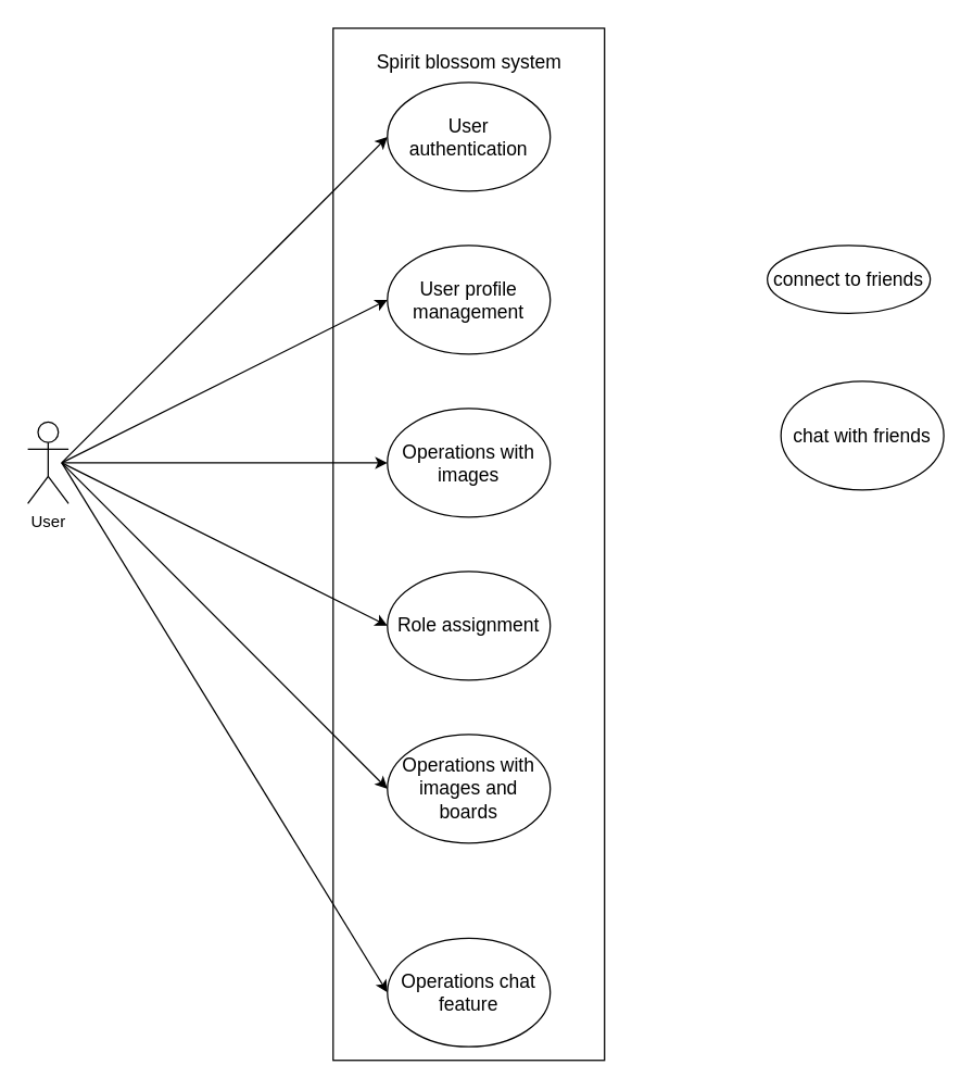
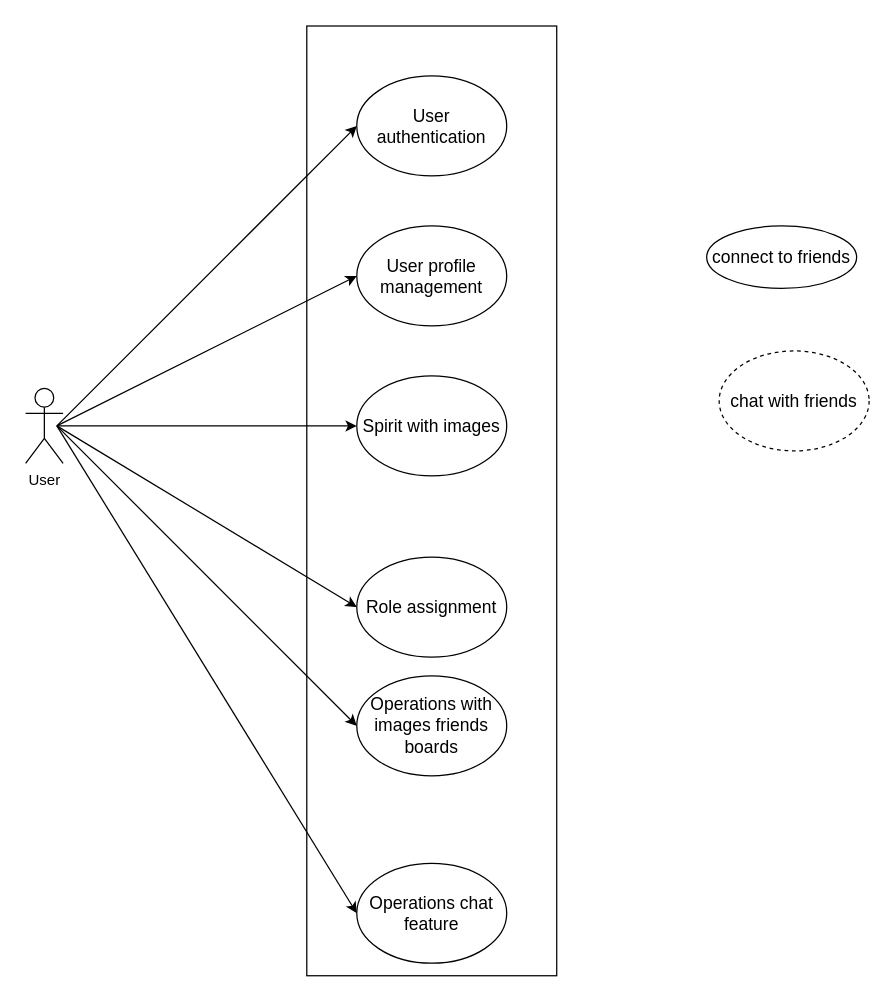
  <mxCell id="0" />
  <mxCell id="1" parent="0" />
  <mxCell id="2" value="&lt;span style=&quot;font-size: 14px;&quot;&gt;User profile management&lt;/span&gt;" style="ellipse;whiteSpace=wrap;html=1;fillColor=default;" parent="1" vertex="1"><mxGeometry x="285" width="120" height="80" as="geometry" y="180" /></mxCell>
  <mxCell id="3" value="&lt;span style=&quot;font-size: 14px;&quot;&gt;User authentication&lt;/span&gt;" style="ellipse;whiteSpace=wrap;html=1;fillColor=default;" parent="1" vertex="1"><mxGeometry x="285" y="60" width="120" height="80" as="geometry" /></mxCell>
  <mxCell id="4" value="&lt;span style=&quot;font-size: 14px;&quot;&gt;connect to friends&lt;/span&gt;" style="ellipse;whiteSpace=wrap;html=1;fillColor=none;" parent="1" vertex="1"><mxGeometry x="565" y="180" width="120" height="50" as="geometry" /></mxCell>
- <mxCell id="5" value="&lt;span style=&quot;font-size: 14px;&quot;&gt;chat with friends&lt;/span&gt;" style="ellipse;whiteSpace=wrap;html=1;fillColor=none;" parent="1" vertex="1"><mxGeometry x="575" y="280" width="120" height="80" as="geometry" /></mxCell>
- <mxCell id="6" value="&lt;font style=&quot;font-size: 14px;&quot;&gt;Operations with images&lt;/font&gt;" style="ellipse;whiteSpace=wrap;html=1;fillColor=default;" parent="1" vertex="1"><mxGeometry x="285" y="300" width="120" height="80" as="geometry" /></mxCell>
- <mxCell id="7" value="&lt;span style=&quot;font-size: 14px;&quot;&gt;Role assignment&lt;/span&gt;" style="ellipse;whiteSpace=wrap;html=1;fillColor=default;" parent="1" vertex="1"><mxGeometry x="285" y="420" width="120" height="80" as="geometry" /></mxCell>
- <mxCell id="8" value="&lt;font style=&quot;font-size: 14px;&quot;&gt;Operations with images and boards&lt;/font&gt;" style="ellipse;whiteSpace=wrap;html=1;fillColor=default;" parent="1" vertex="1"><mxGeometry x="285" y="540" width="120" height="80" as="geometry" /></mxCell>
+ <mxCell id="5" value="&lt;span style=&quot;font-size: 14px;&quot;&gt;chat with friends&lt;/span&gt;" style="ellipse;whiteSpace=wrap;html=1;fillColor=none;dashed=1;" parent="1" vertex="1"><mxGeometry x="575" y="280" width="120" height="80" as="geometry" /></mxCell>
+ <mxCell id="6" value="&lt;font style=&quot;font-size: 14px;&quot;&gt;Spirit with images&lt;/font&gt;" style="ellipse;whiteSpace=wrap;html=1;fillColor=default;" parent="1" vertex="1"><mxGeometry x="285" y="300" width="120" height="80" as="geometry" /></mxCell>
+ <mxCell id="7" value="&lt;span style=&quot;font-size: 14px;&quot;&gt;Role assignment&lt;/span&gt;" style="ellipse;whiteSpace=wrap;html=1;fillColor=default;" parent="1" vertex="1"><mxGeometry x="285" y="445" width="120" height="80" as="geometry" /></mxCell>
+ <mxCell id="8" value="&lt;font style=&quot;font-size: 14px;&quot;&gt;Operations with images friends boards&lt;/font&gt;" style="ellipse;whiteSpace=wrap;html=1;fillColor=default;" parent="1" vertex="1"><mxGeometry x="285" y="540" width="120" height="80" as="geometry" /></mxCell>
  <mxCell id="9" value="&lt;font style=&quot;font-size: 14px;&quot;&gt;Operations chat feature&lt;/font&gt;" style="ellipse;whiteSpace=wrap;html=1;fillColor=default;" parent="1" vertex="1"><mxGeometry x="285" y="690" width="120" height="80" as="geometry" /></mxCell>
  <mxCell id="10" value="User" style="shape=umlActor;verticalLabelPosition=bottom;verticalAlign=top;html=1;outlineConnect=0;" parent="1" vertex="1"><mxGeometry x="20" y="310" width="30" height="60" as="geometry" /></mxCell>
  <mxCell id="11" value="" style="rounded=0;whiteSpace=wrap;html=1;fillColor=none;" parent="1" vertex="1"><mxGeometry x="245" y="20" width="200" height="760" as="geometry" /></mxCell>
- <mxCell id="12" value="&lt;font style=&quot;font-size: 14px;&quot;&gt;Spirit blossom system&lt;/font&gt;" style="text;html=1;align=center;verticalAlign=middle;resizable=0;points=[];autosize=1;strokeColor=none;fillColor=none;" parent="1" vertex="1"><mxGeometry x="265" y="30" width="160" height="30" as="geometry" /></mxCell>
  <mxCell id="13" value="" style="endArrow=classic;html=1;rounded=0;entryX=0;entryY=0.5;entryDx=0;entryDy=0;" parent="1" target="3" edge="1"><mxGeometry width="50" height="50" relative="1" as="geometry"><mxPoint x="45" y="340" as="sourcePoint" /><mxPoint x="185" y="160" as="targetPoint" /></mxGeometry></mxCell>
  <mxCell id="14" value="" style="endArrow=classic;html=1;rounded=0;entryX=0;entryY=0.5;entryDx=0;entryDy=0;" parent="1" target="2" edge="1"><mxGeometry width="50" height="50" relative="1" as="geometry"><mxPoint x="45" y="340" as="sourcePoint" /><mxPoint x="295" y="150" as="targetPoint" /></mxGeometry></mxCell>
  <mxCell id="15" value="" style="endArrow=classic;html=1;rounded=0;entryX=0;entryY=0.5;entryDx=0;entryDy=0;" parent="1" target="6" edge="1"><mxGeometry width="50" height="50" relative="1" as="geometry"><mxPoint x="45" y="340" as="sourcePoint" /><mxPoint x="295" y="250" as="targetPoint" /></mxGeometry></mxCell>
  <mxCell id="16" value="" style="endArrow=classic;html=1;rounded=0;entryX=0;entryY=0.5;entryDx=0;entryDy=0;" parent="1" target="7" edge="1"><mxGeometry width="50" height="50" relative="1" as="geometry"><mxPoint x="45" y="340" as="sourcePoint" /><mxPoint x="295" y="350" as="targetPoint" /></mxGeometry></mxCell>
  <mxCell id="17" value="" style="endArrow=classic;html=1;rounded=0;entryX=0;entryY=0.5;entryDx=0;entryDy=0;" parent="1" target="8" edge="1"><mxGeometry width="50" height="50" relative="1" as="geometry"><mxPoint x="45" y="340" as="sourcePoint" /><mxPoint x="295" y="470" as="targetPoint" /></mxGeometry></mxCell>
  <mxCell id="18" value="" style="endArrow=classic;html=1;rounded=0;entryX=0;entryY=0.5;entryDx=0;entryDy=0;" parent="1" target="9" edge="1"><mxGeometry width="50" height="50" relative="1" as="geometry"><mxPoint x="45" y="340" as="sourcePoint" /><mxPoint x="295" y="590" as="targetPoint" /></mxGeometry></mxCell>
